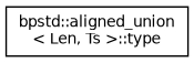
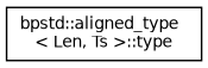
  digraph {
    rankdir=TB
-   n1 [color=black fillcolor=white fontname=Helvetica fontsize=10 height=0.2 label="bpstd::aligned_union\l\< Len, Ts \>::type" shape=record style=filled width=0.4]
+   n1 [color=black fillcolor=white fontname=Helvetica fontsize=10 height=0.2 label="bpstd::aligned_type\l\< Len, Ts \>::type" shape=record style=filled width=0.4]
  }
